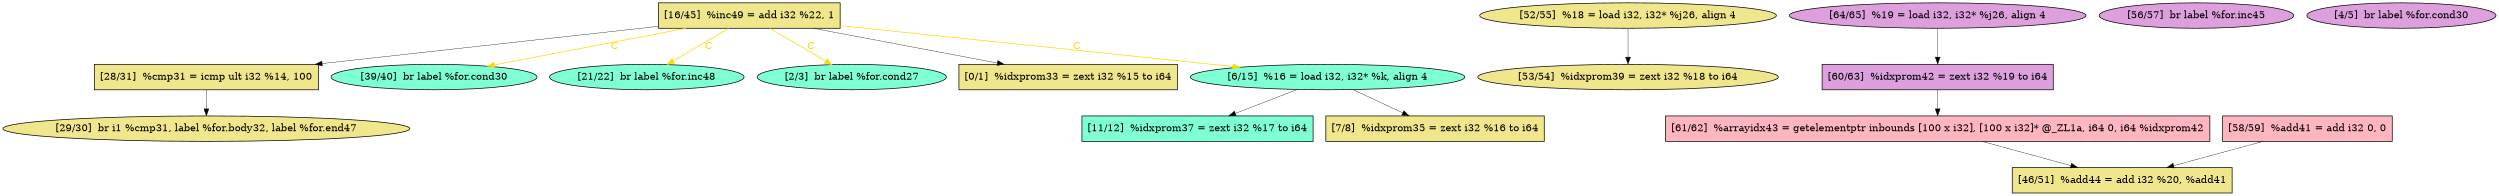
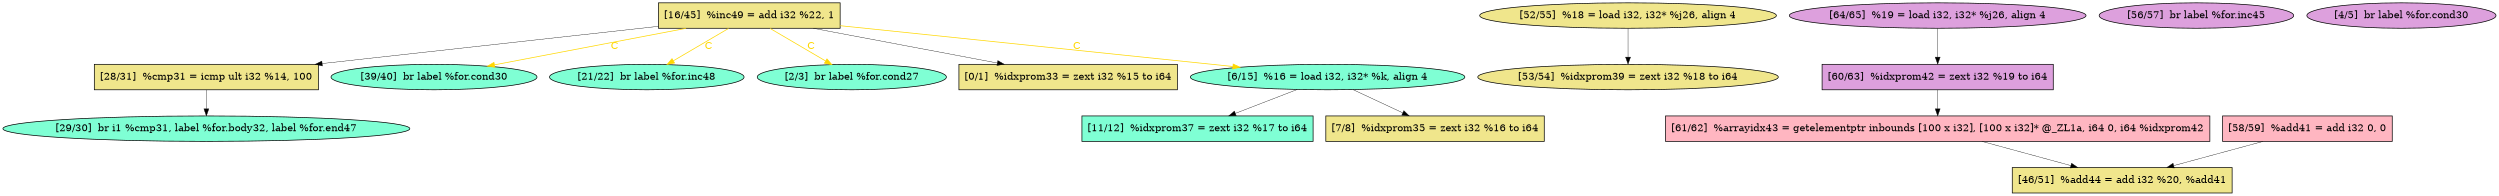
  digraph {
    node [fillcolor=khaki shape=ellipse style=filled]
    edge [color=black fontcolor=black penwidth=0.5 style=solid]
    n1 [label="[28/31]  %cmp31 = icmp ult i32 %14, 100" shape=rectangle]
-   n2 [label="[29/30]  br i1 %cmp31, label %for.body32, label %for.end47"]
+   n2 [fillcolor=aquamarine label="[29/30]  br i1 %cmp31, label %for.body32, label %for.end47"]
    n3 [fillcolor=aquamarine label="[39/40]  br label %for.cond30"]
    n4 [label="[53/54]  %idxprom39 = zext i32 %18 to i64"]
    n5 [label="[52/55]  %18 = load i32, i32* %j26, align 4"]
    n6 [fillcolor=aquamarine label="[11/12]  %idxprom37 = zext i32 %17 to i64" shape=rectangle]
    n7 [label="[46/51]  %add44 = add i32 %20, %add41" shape=rectangle]
    n8 [label="[7/8]  %idxprom35 = zext i32 %16 to i64" shape=rectangle]
    n9 [fillcolor=aquamarine label="[21/22]  br label %for.inc48"]
    n10 [fillcolor=plum label="[56/57]  br label %for.inc45"]
    n11 [fillcolor=aquamarine label="[2/3]  br label %for.cond27"]
    n12 [fillcolor=plum label="[4/5]  br label %for.cond30"]
    n13 [fillcolor=plum label="[60/63]  %idxprom42 = zext i32 %19 to i64" shape=rectangle]
    n14 [fillcolor=lightpink label="[61/62]  %arrayidx43 = getelementptr inbounds [100 x i32], [100 x i32]* @_ZL1a, i64 0, i64 %idxprom42" shape=rectangle]
    n15 [fillcolor=lightpink label="[58/59]  %add41 = add i32 0, 0" shape=rectangle]
    n16 [label="[0/1]  %idxprom33 = zext i32 %15 to i64" shape=rectangle]
    n17 [fillcolor=plum label="[64/65]  %19 = load i32, i32* %j26, align 4"]
    n18 [label="[16/45]  %inc49 = add i32 %22, 1" shape=rectangle]
    n19 [fillcolor=aquamarine label="[6/15]  %16 = load i32, i32* %k, align 4"]
    n1 -> n2
    n5 -> n4
    n13 -> n14
    n14 -> n7
    n15 -> n7
    n17 -> n13
    n18 -> n1
    n18 -> n3 [color=gold fontcolor=gold label=C penwidth=1.0]
    n18 -> n9 [color=gold fontcolor=gold label=C penwidth=1.0]
    n18 -> n11 [color=gold fontcolor=gold label=C penwidth=1.0]
    n18 -> n16
    n18 -> n19 [color=gold fontcolor=gold label=C penwidth=1.0]
    n19 -> n6
    n19 -> n8
  }
